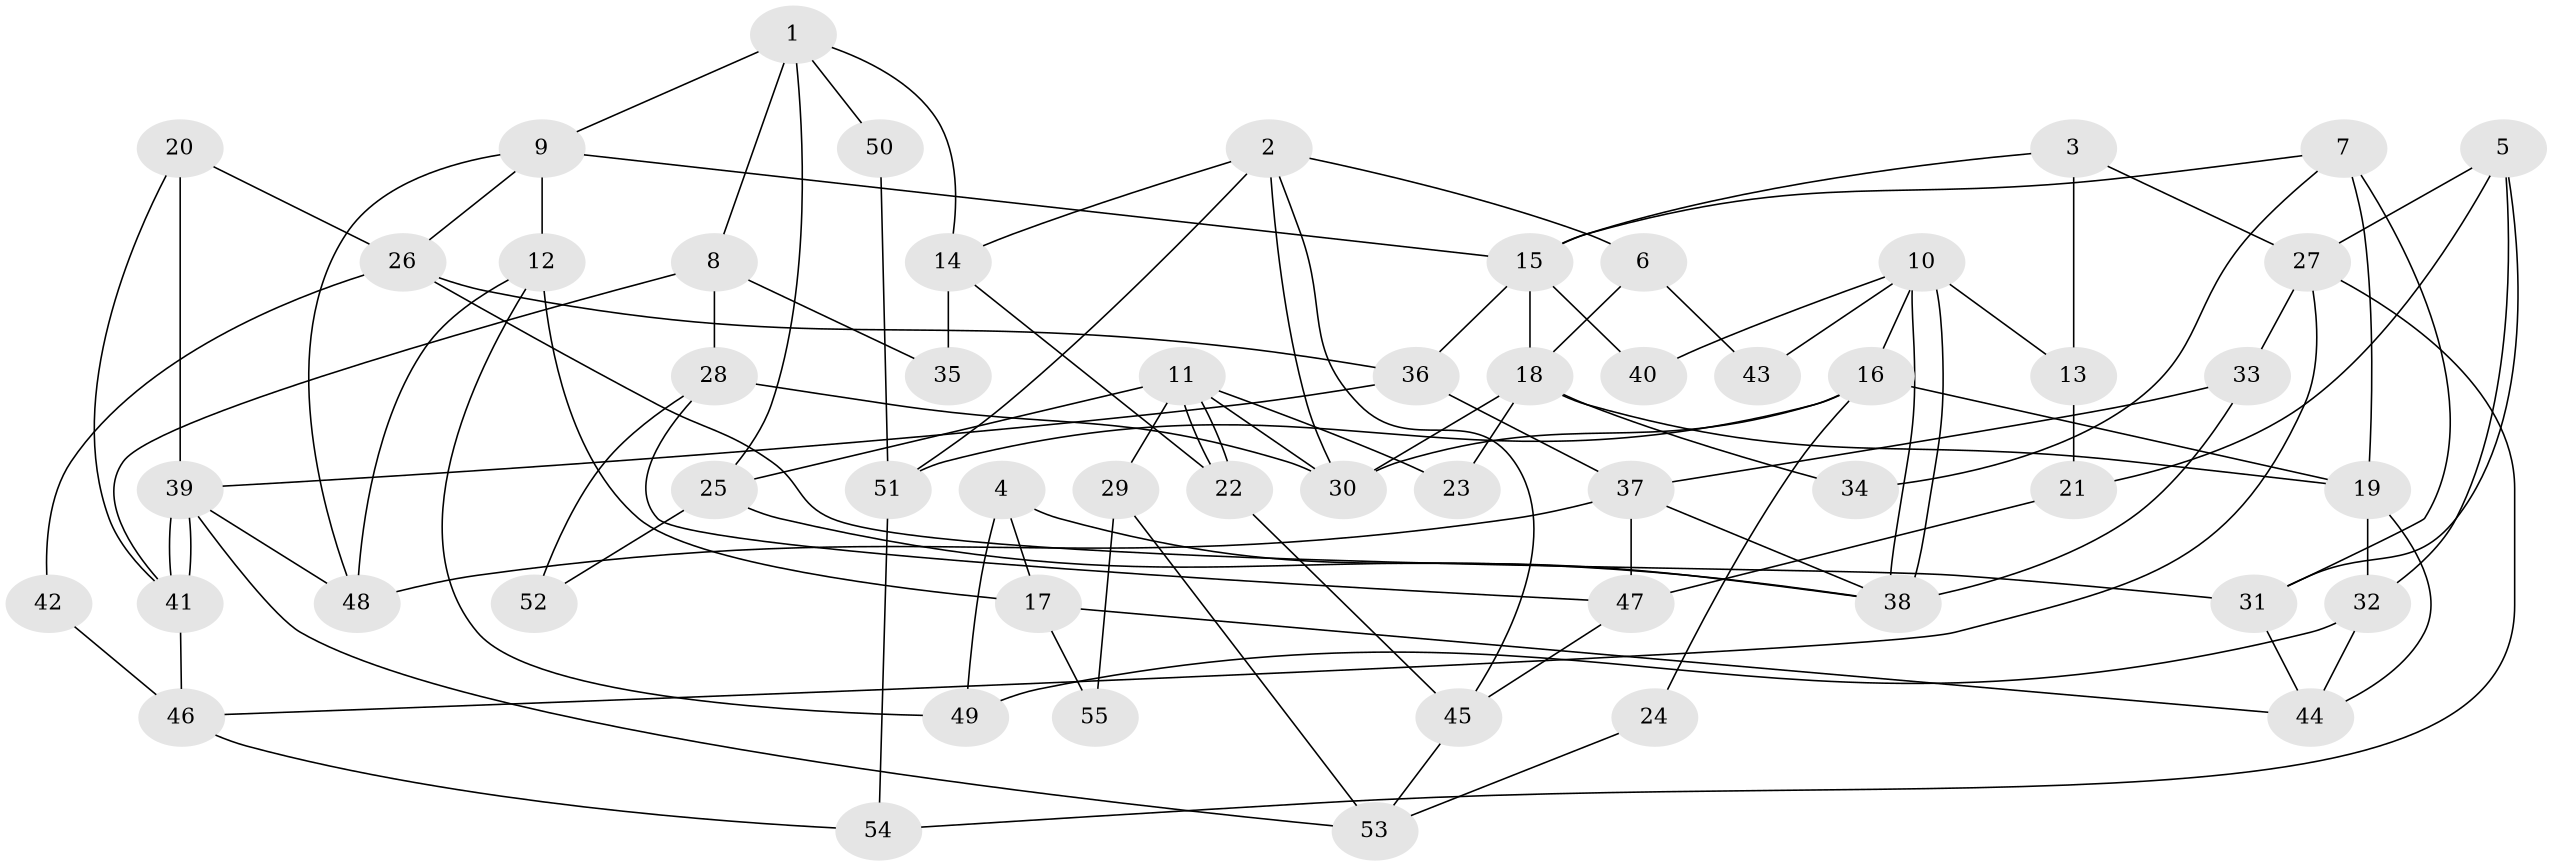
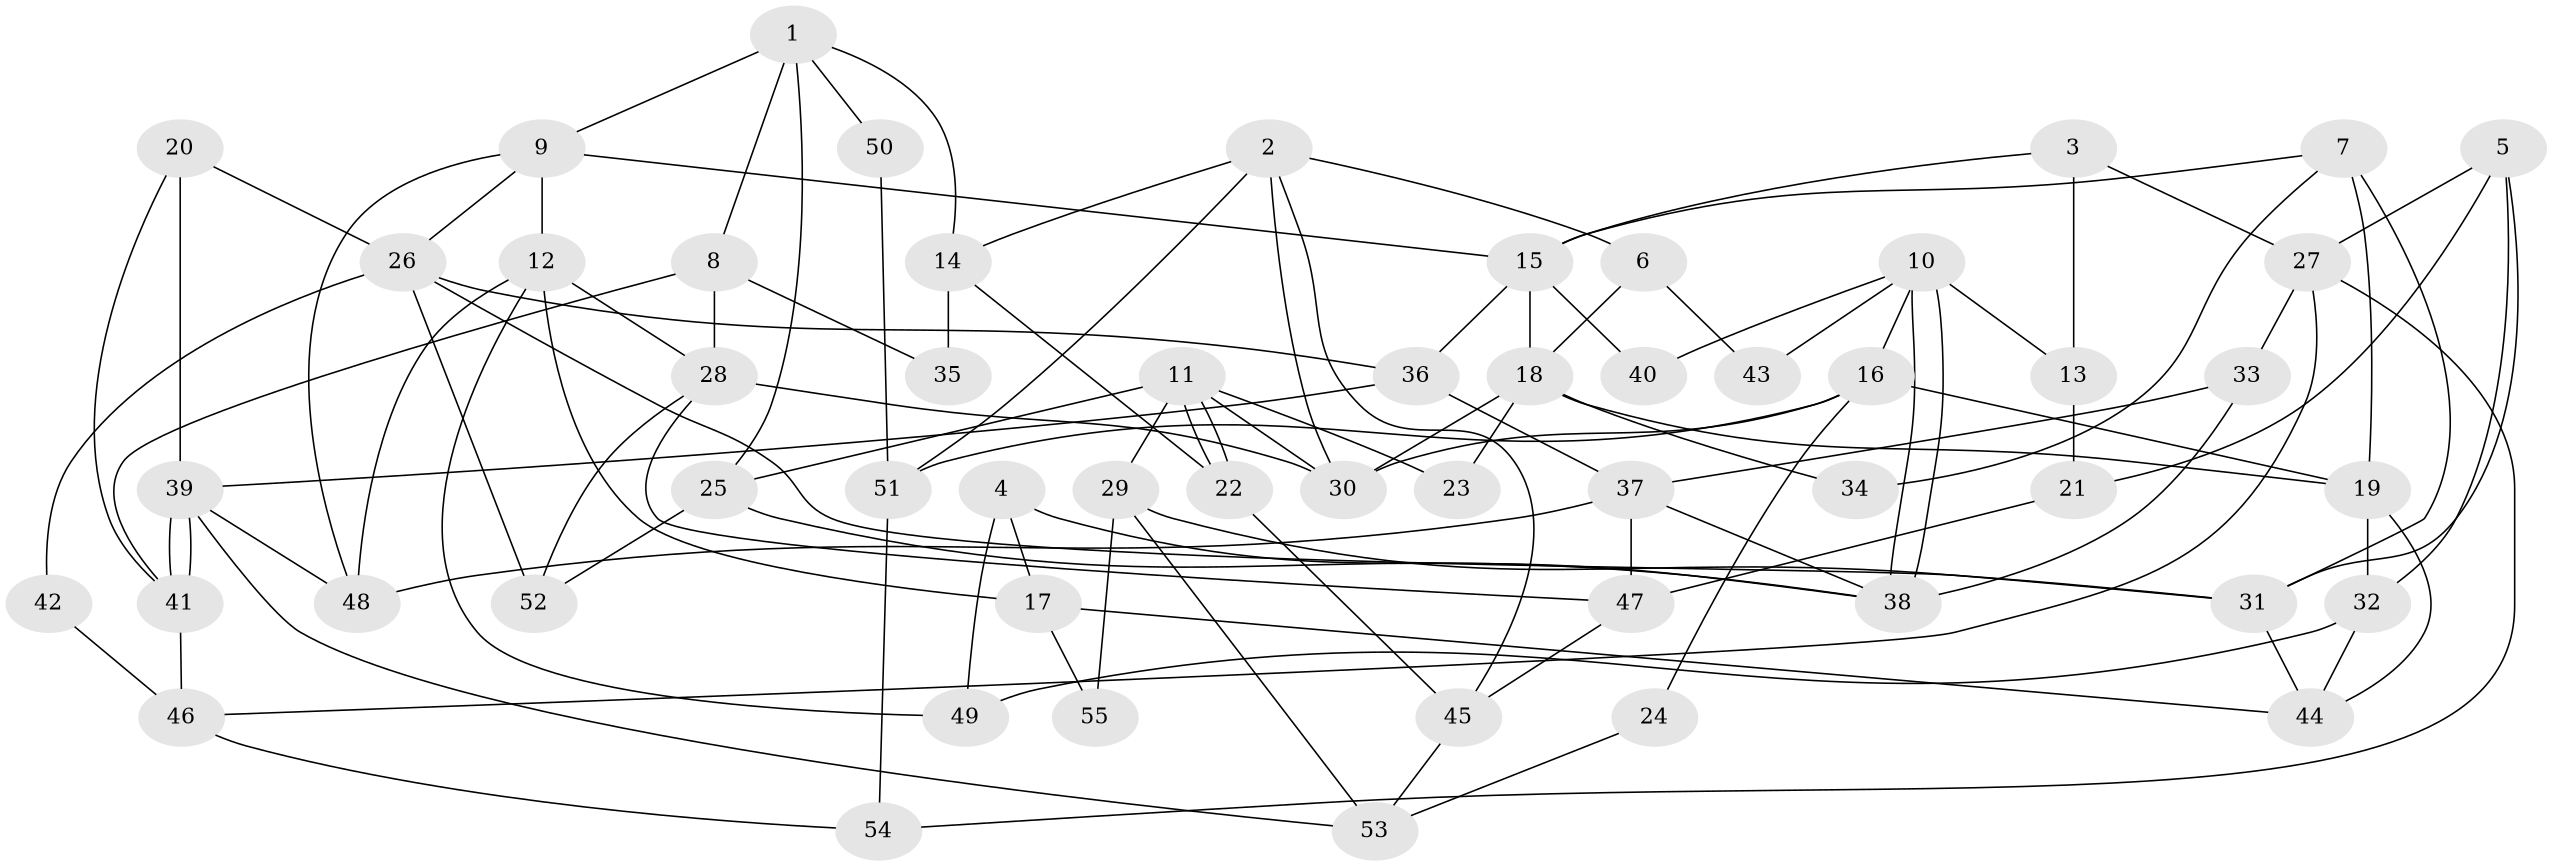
  graph {
    node [color=gray90 style=filled]
    1
    8
    9
    14
    25
    50
    28
    35
    41
    15
    12
    26
    48
    22
    38
    52
    51
    2
    6
    30
    45
    18
    43
    53
    54
    3
    13
    27
    21
    40
    36
    33
    46
    4
    17
    49
    44
    55
    5
    31
    32
    47
    19
    34
    23
    7
    42
    10
    16
    24
    11
    29
    39
    37
    20
    1 -- 8
    1 -- 9
    1 -- 14
    1 -- 25
    1 -- 50
    8 -- 28
    8 -- 35
    8 -- 41
    9 -- 15
    9 -- 12
    9 -- 26
    9 -- 48
    14 -- 35
    14 -- 22
    25 -- 38
    25 -- 52
    50 -- 51
    28 -- 52
    28 -- 30
    28 -- 47
    41 -- 46
    15 -- 18
    15 -- 40
    15 -- 36
+   12 -- 28
    12 -- 48
    12 -- 17
    12 -- 49
+   26 -- 52
    26 -- 36
    26 -- 31
    26 -- 42
    22 -- 45
    51 -- 54
    2 -- 14
    2 -- 51
    2 -- 6
    2 -- 30
    2 -- 45
    6 -- 18
    6 -- 43
    45 -- 53
    18 -- 30
    18 -- 19
    18 -- 34
    18 -- 23
    3 -- 15
    3 -- 13
    3 -- 27
    13 -- 21
    27 -- 54
    27 -- 33
    27 -- 46
    21 -- 47
    36 -- 39
    36 -- 37
    33 -- 38
    33 -- 37
    46 -- 54
    4 -- 38
    4 -- 17
    4 -- 49
    17 -- 44
    17 -- 55
    5 -- 27
    5 -- 21
    5 -- 31
    5 -- 32
    31 -- 44
    32 -- 49
    32 -- 44
    47 -- 45
    19 -- 44
    19 -- 32
    7 -- 15
    7 -- 31
    7 -- 19
    7 -- 34
    42 -- 46
    10 -- 38
    10 -- 38
    10 -- 43
    10 -- 13
    10 -- 40
    10 -- 16
    16 -- 51
    16 -- 30
    16 -- 19
    16 -- 24
    24 -- 53
    11 -- 25
    11 -- 22
    11 -- 22
    11 -- 30
    11 -- 23
    11 -- 29
    29 -- 53
    29 -- 55
+   29 -- 31
    39 -- 41
    39 -- 41
    39 -- 48
    39 -- 53
    37 -- 48
    37 -- 38
    37 -- 47
    20 -- 41
    20 -- 26
    20 -- 39
  }
